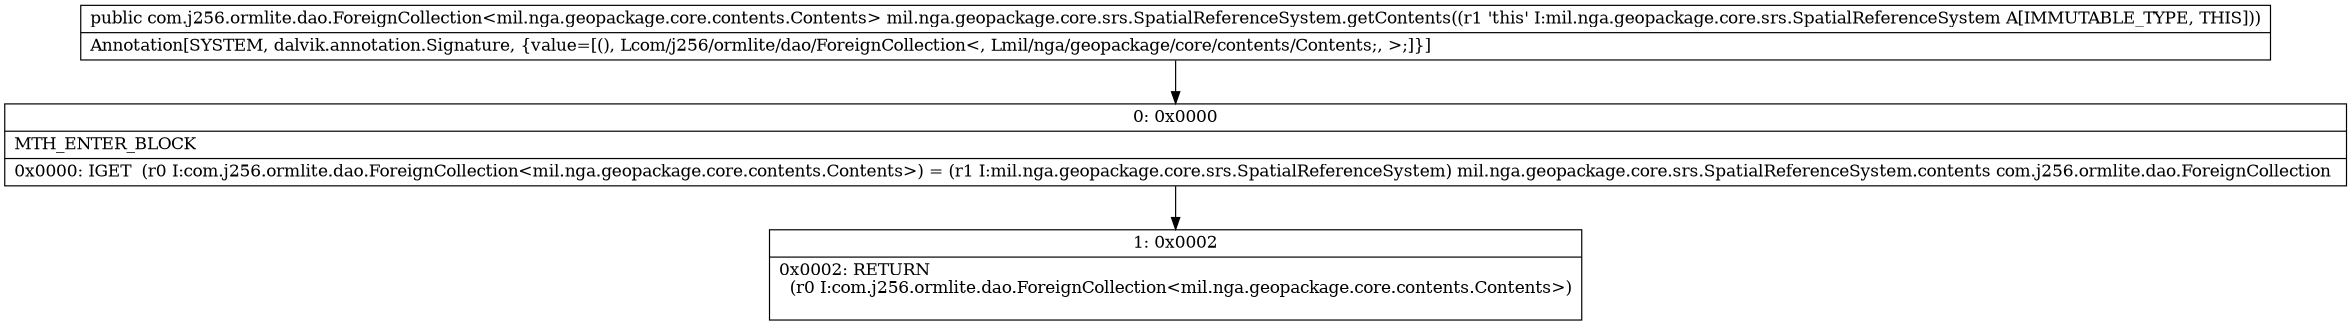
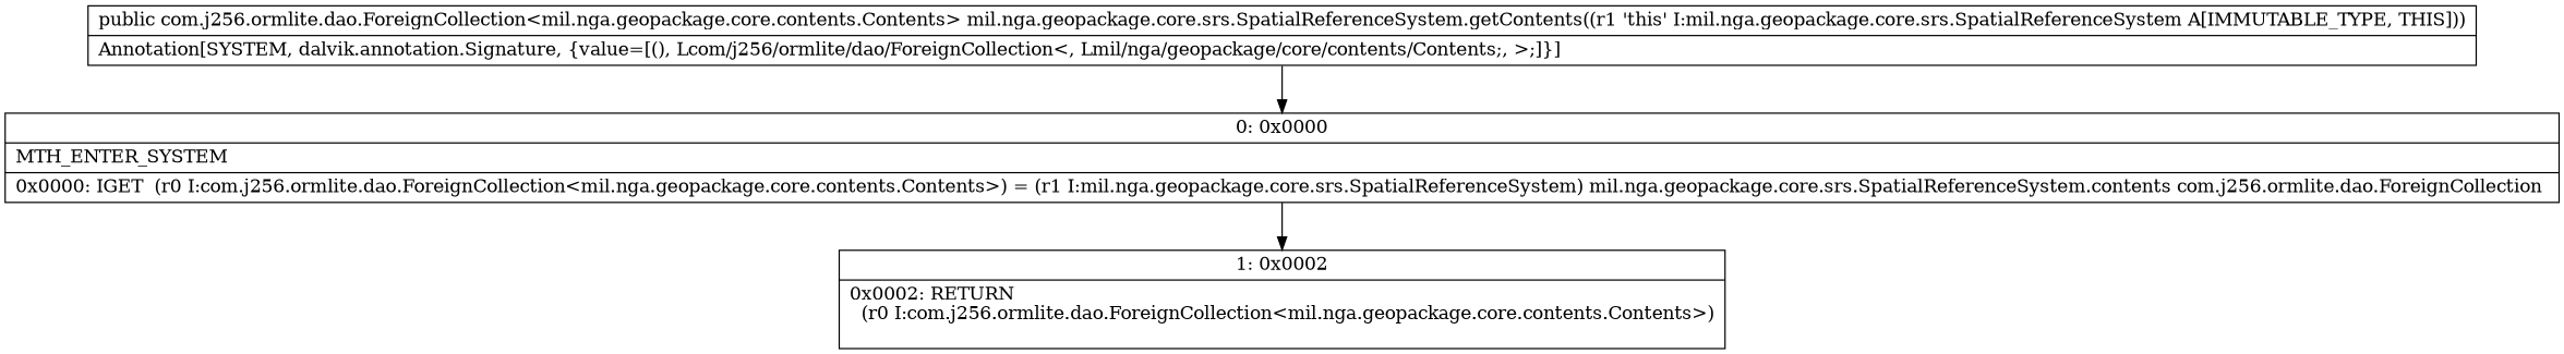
  digraph {
    node [shape=record]
-   n1 [label="{0\:\ 0x0000|MTH_ENTER_BLOCK\l|0x0000: IGET  (r0 I:com.j256.ormlite.dao.ForeignCollection\<mil.nga.geopackage.core.contents.Contents\>) = (r1 I:mil.nga.geopackage.core.srs.SpatialReferenceSystem) mil.nga.geopackage.core.srs.SpatialReferenceSystem.contents com.j256.ormlite.dao.ForeignCollection \l}"]
+   n1 [label="{0\:\ 0x0000|MTH_ENTER_SYSTEM\l|0x0000: IGET  (r0 I:com.j256.ormlite.dao.ForeignCollection\<mil.nga.geopackage.core.contents.Contents\>) = (r1 I:mil.nga.geopackage.core.srs.SpatialReferenceSystem) mil.nga.geopackage.core.srs.SpatialReferenceSystem.contents com.j256.ormlite.dao.ForeignCollection \l}"]
    n2 [label="{1\:\ 0x0002|0x0002: RETURN  \l  (r0 I:com.j256.ormlite.dao.ForeignCollection\<mil.nga.geopackage.core.contents.Contents\>)\l \l}"]
    n3 [label="{public com.j256.ormlite.dao.ForeignCollection\<mil.nga.geopackage.core.contents.Contents\> mil.nga.geopackage.core.srs.SpatialReferenceSystem.getContents((r1 'this' I:mil.nga.geopackage.core.srs.SpatialReferenceSystem A[IMMUTABLE_TYPE, THIS]))  | Annotation[SYSTEM, dalvik.annotation.Signature, \{value=[(), Lcom\/j256\/ormlite\/dao\/ForeignCollection\<, Lmil\/nga\/geopackage\/core\/contents\/Contents;, \>;]\}]\l}"]
    n1 -> n2
    n3 -> n1
  }
